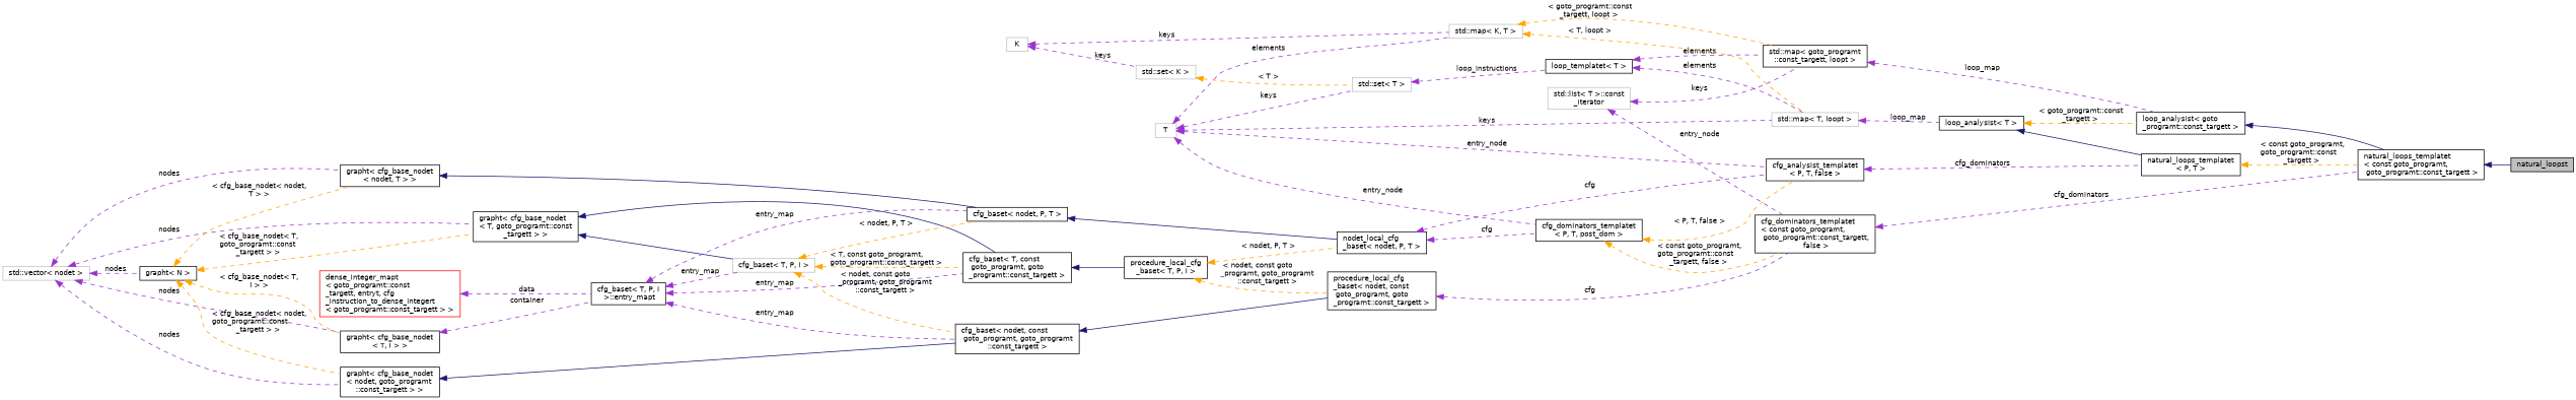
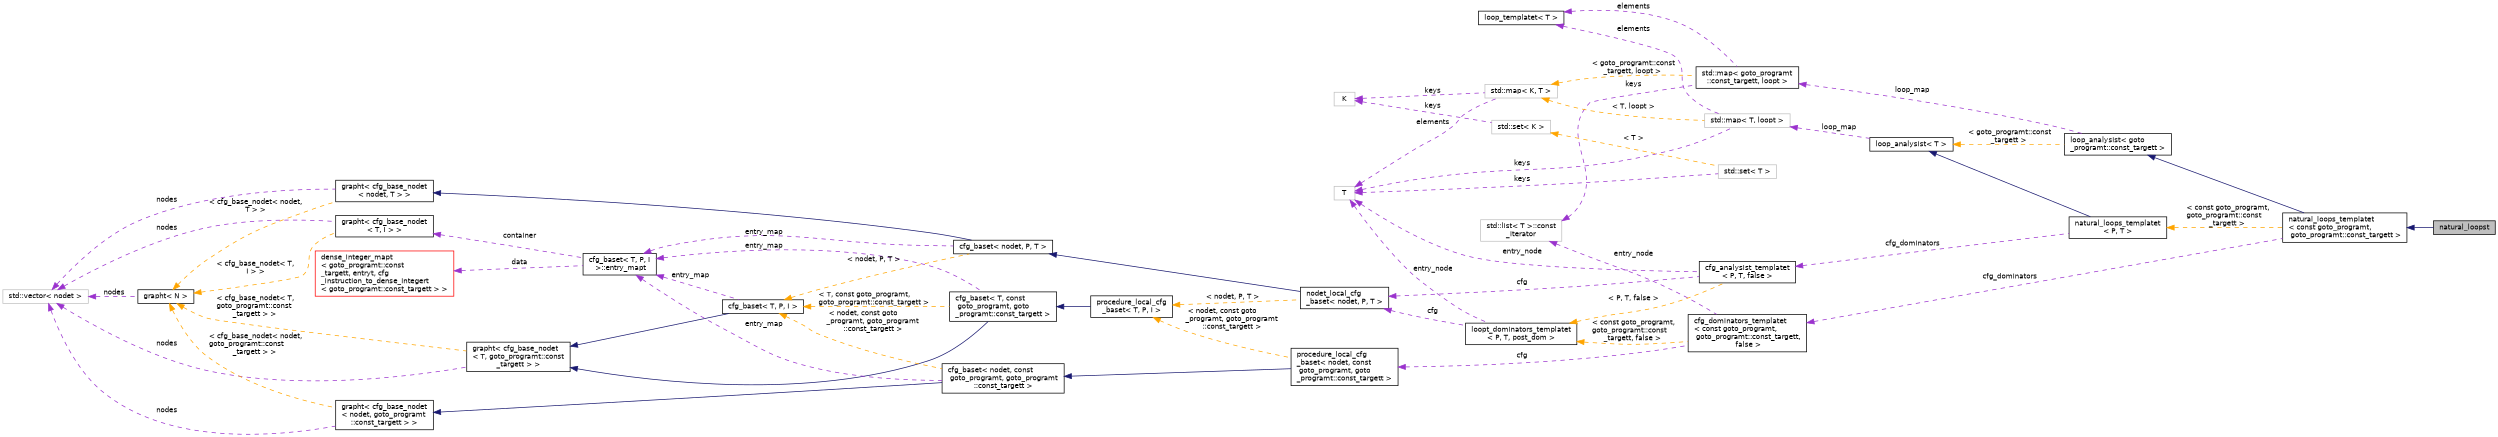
  digraph {
    rankdir=LR
    node [color=black fontname=Helvetica fontsize=10 shape=record]
    edge [color=darkorchid3 dir=back fontname=Helvetica fontsize=10 labelfontname=Helvetica labelfontsize=10 style=dashed]
    n1 [fillcolor=grey75 fontcolor=black height=0.2 label=natural_loopst style=filled width=0.4]
    n2 [height=0.2 label="natural_loops_templatet\l\< const goto_programt,\l goto_programt::const_targett \>" width=0.4]
    n3 [height=0.2 label="loop_analysist\< goto\l_programt::const_targett \>" width=0.4]
    n4 [height=0.2 label="std::map\< goto_programt\l::const_targett, loopt \>" width=0.4]
    n5 [color=grey75 height=0.2 label="std::list\< T \>::const\l_iterator" width=0.4]
    n6 [height=0.2 label="cfg_dominators_templatet\l\< const goto_programt,\l goto_programt::const_targett,\l false \>" width=0.4]
    n7 [height=0.2 label="loop_templatet\< T \>" width=0.4]
    n8 [color=grey75 height=0.2 label="std::map\< T, loopt \>" width=0.4]
    n9 [height=0.2 label="loop_analysist\< T \>" width=0.4]
    n10 [color=grey75 height=0.2 label="std::set\< T \>" width=0.4]
    n11 [color=grey75 height=0.2 label=T width=0.4]
    n12 [color=grey75 height=0.2 label="std::map\< K, T \>" width=0.4]
-   n13 [height=0.2 label="cfg_dominators_templatet\l\< P, T, post_dom \>" width=0.4]
+   n13 [height=0.2 label="loopt_dominators_templatet\l\< P, T, post_dom \>" width=0.4]
    n14 [height=0.2 label="cfg_analysist_templatet\l\< P, T, false \>" width=0.4]
    n15 [height=0.2 label="natural_loops_templatet\l\< P, T \>" width=0.4]
    n16 [color=grey75 height=0.2 label="std::set\< K \>" width=0.4]
    n17 [color=grey75 height=0.2 label=K width=0.4]
    n18 [height=0.2 label="procedure_local_cfg\l_baset\< nodet, const\l goto_programt, goto\l_programt::const_targett \>" width=0.4]
    n19 [height=0.2 label="cfg_baset\< nodet, const\l goto_programt, goto_programt\l::const_targett \>" width=0.4]
    n20 [height=0.2 label="grapht\< cfg_base_nodet\l\< nodet, goto_programt\l::const_targett \> \>" width=0.4]
    n21 [color=grey75 height=0.2 label="std::vector\< nodet \>" width=0.4]
    n22 [height=0.2 label="grapht\< N \>" width=0.4]
    n23 [height=0.2 label="grapht\< cfg_base_nodet\l\< T, I \> \>" width=0.4]
    n24 [height=0.2 label="grapht\< cfg_base_nodet\l\< T, goto_programt::const\l_targett \> \>" width=0.4]
    n25 [height=0.2 label="grapht\< cfg_base_nodet\l\< nodet, T \> \>" width=0.4]
    n26 [height=0.2 label="cfg_baset\< T, P, I\l \>::entry_mapt" width=0.4]
-   n27 [color=grey75 height=0.2 label="cfg_baset\< T, P, I \>" width=0.4]
+   n27 [height=0.2 label="cfg_baset\< T, P, I \>" width=0.4]
    n28 [height=0.2 label="cfg_baset\< T, const\l goto_programt, goto\l_programt::const_targett \>" width=0.4]
    n29 [height=0.2 label="cfg_baset\< nodet, P, T \>" width=0.4]
    n30 [height=0.2 label="procedure_local_cfg\l_baset\< T, P, I \>" width=0.4]
    n31 [height=0.2 label="nodet_local_cfg\l_baset\< nodet, P, T \>" width=0.4]
    n32 [color=red height=0.2 label="dense_integer_mapt\l\< goto_programt::const\l_targett, entryt, cfg\l_instruction_to_dense_integert\l\< goto_programt::const_targett \> \>" width=0.4]
    n2 -> n1 [color=midnightblue style=solid]
    n3 -> n2 [color=midnightblue style=solid]
    n4 -> n3 [label=" loop_map"]
    n5 -> n4 [label=" keys"]
    n5 -> n6 [label=" entry_node"]
    n6 -> n2 [label=" cfg_dominators"]
    n7 -> n4 [label=" elements"]
    n7 -> n8 [label=" elements"]
    n8 -> n9 [label=" loop_map"]
    n9 -> n3 [color=orange label=" \< goto_programt::const\l_targett \>"]
    n9 -> n15 [color=midnightblue style=solid]
-   n10 -> n7 [label=" loop_instructions"]
    n11 -> n8 [label=" keys"]
    n11 -> n10 [label=" keys"]
    n11 -> n12 [label=" elements"]
    n11 -> n13 [label=" entry_node"]
    n11 -> n14 [label=" entry_node"]
    n12 -> n4 [color=orange label=" \< goto_programt::const\l_targett, loopt \>"]
    n12 -> n8 [color=orange label=" \< T, loopt \>"]
    n13 -> n6 [color=orange label=" \< const goto_programt,\l goto_programt::const\l_targett, false \>"]
    n13 -> n14 [color=orange label=" \< P, T, false \>"]
    n14 -> n15 [label=" cfg_dominators"]
    n15 -> n2 [color=orange label=" \< const goto_programt,\l goto_programt::const\l_targett \>"]
    n16 -> n10 [color=orange label=" \< T \>"]
    n17 -> n12 [label=" keys"]
    n17 -> n16 [label=" keys"]
    n18 -> n6 [label=" cfg"]
    n19 -> n18 [color=midnightblue style=solid]
    n20 -> n19 [color=midnightblue style=solid]
    n21 -> n20 [label=" nodes"]
    n21 -> n22 [label=" nodes"]
    n21 -> n23 [label=" nodes"]
    n21 -> n24 [label=" nodes"]
    n21 -> n25 [label=" nodes"]
    n22 -> n20 [color=orange label=" \< cfg_base_nodet\< nodet,\l goto_programt::const\l_targett \> \>"]
    n22 -> n23 [color=orange label=" \< cfg_base_nodet\< T,\l I \> \>"]
    n22 -> n24 [color=orange label=" \< cfg_base_nodet\< T,\l goto_programt::const\l_targett \> \>"]
    n22 -> n25 [color=orange label=" \< cfg_base_nodet\< nodet,\l T \> \>"]
    n23 -> n26 [label=" container"]
    n24 -> n27 [color=midnightblue style=solid]
    n24 -> n28 [color=midnightblue style=solid]
    n25 -> n29 [color=midnightblue style=solid]
    n26 -> n19 [label=" entry_map"]
    n26 -> n27 [label=" entry_map"]
    n26 -> n28 [label=" entry_map"]
    n26 -> n29 [label=" entry_map"]
    n27 -> n19 [color=orange label=" \< nodet, const goto\l_programt, goto_programt\l::const_targett \>"]
    n27 -> n28 [color=orange label=" \< T, const goto_programt,\l goto_programt::const_targett \>"]
    n27 -> n29 [color=orange label=" \< nodet, P, T \>"]
    n28 -> n30 [color=midnightblue style=solid]
    n29 -> n31 [color=midnightblue style=solid]
    n30 -> n18 [color=orange label=" \< nodet, const goto\l_programt, goto_programt\l::const_targett \>"]
    n30 -> n31 [color=orange label=" \< nodet, P, T \>"]
    n31 -> n13 [label=" cfg"]
    n31 -> n14 [label=" cfg"]
    n32 -> n26 [label=" data"]
  }
